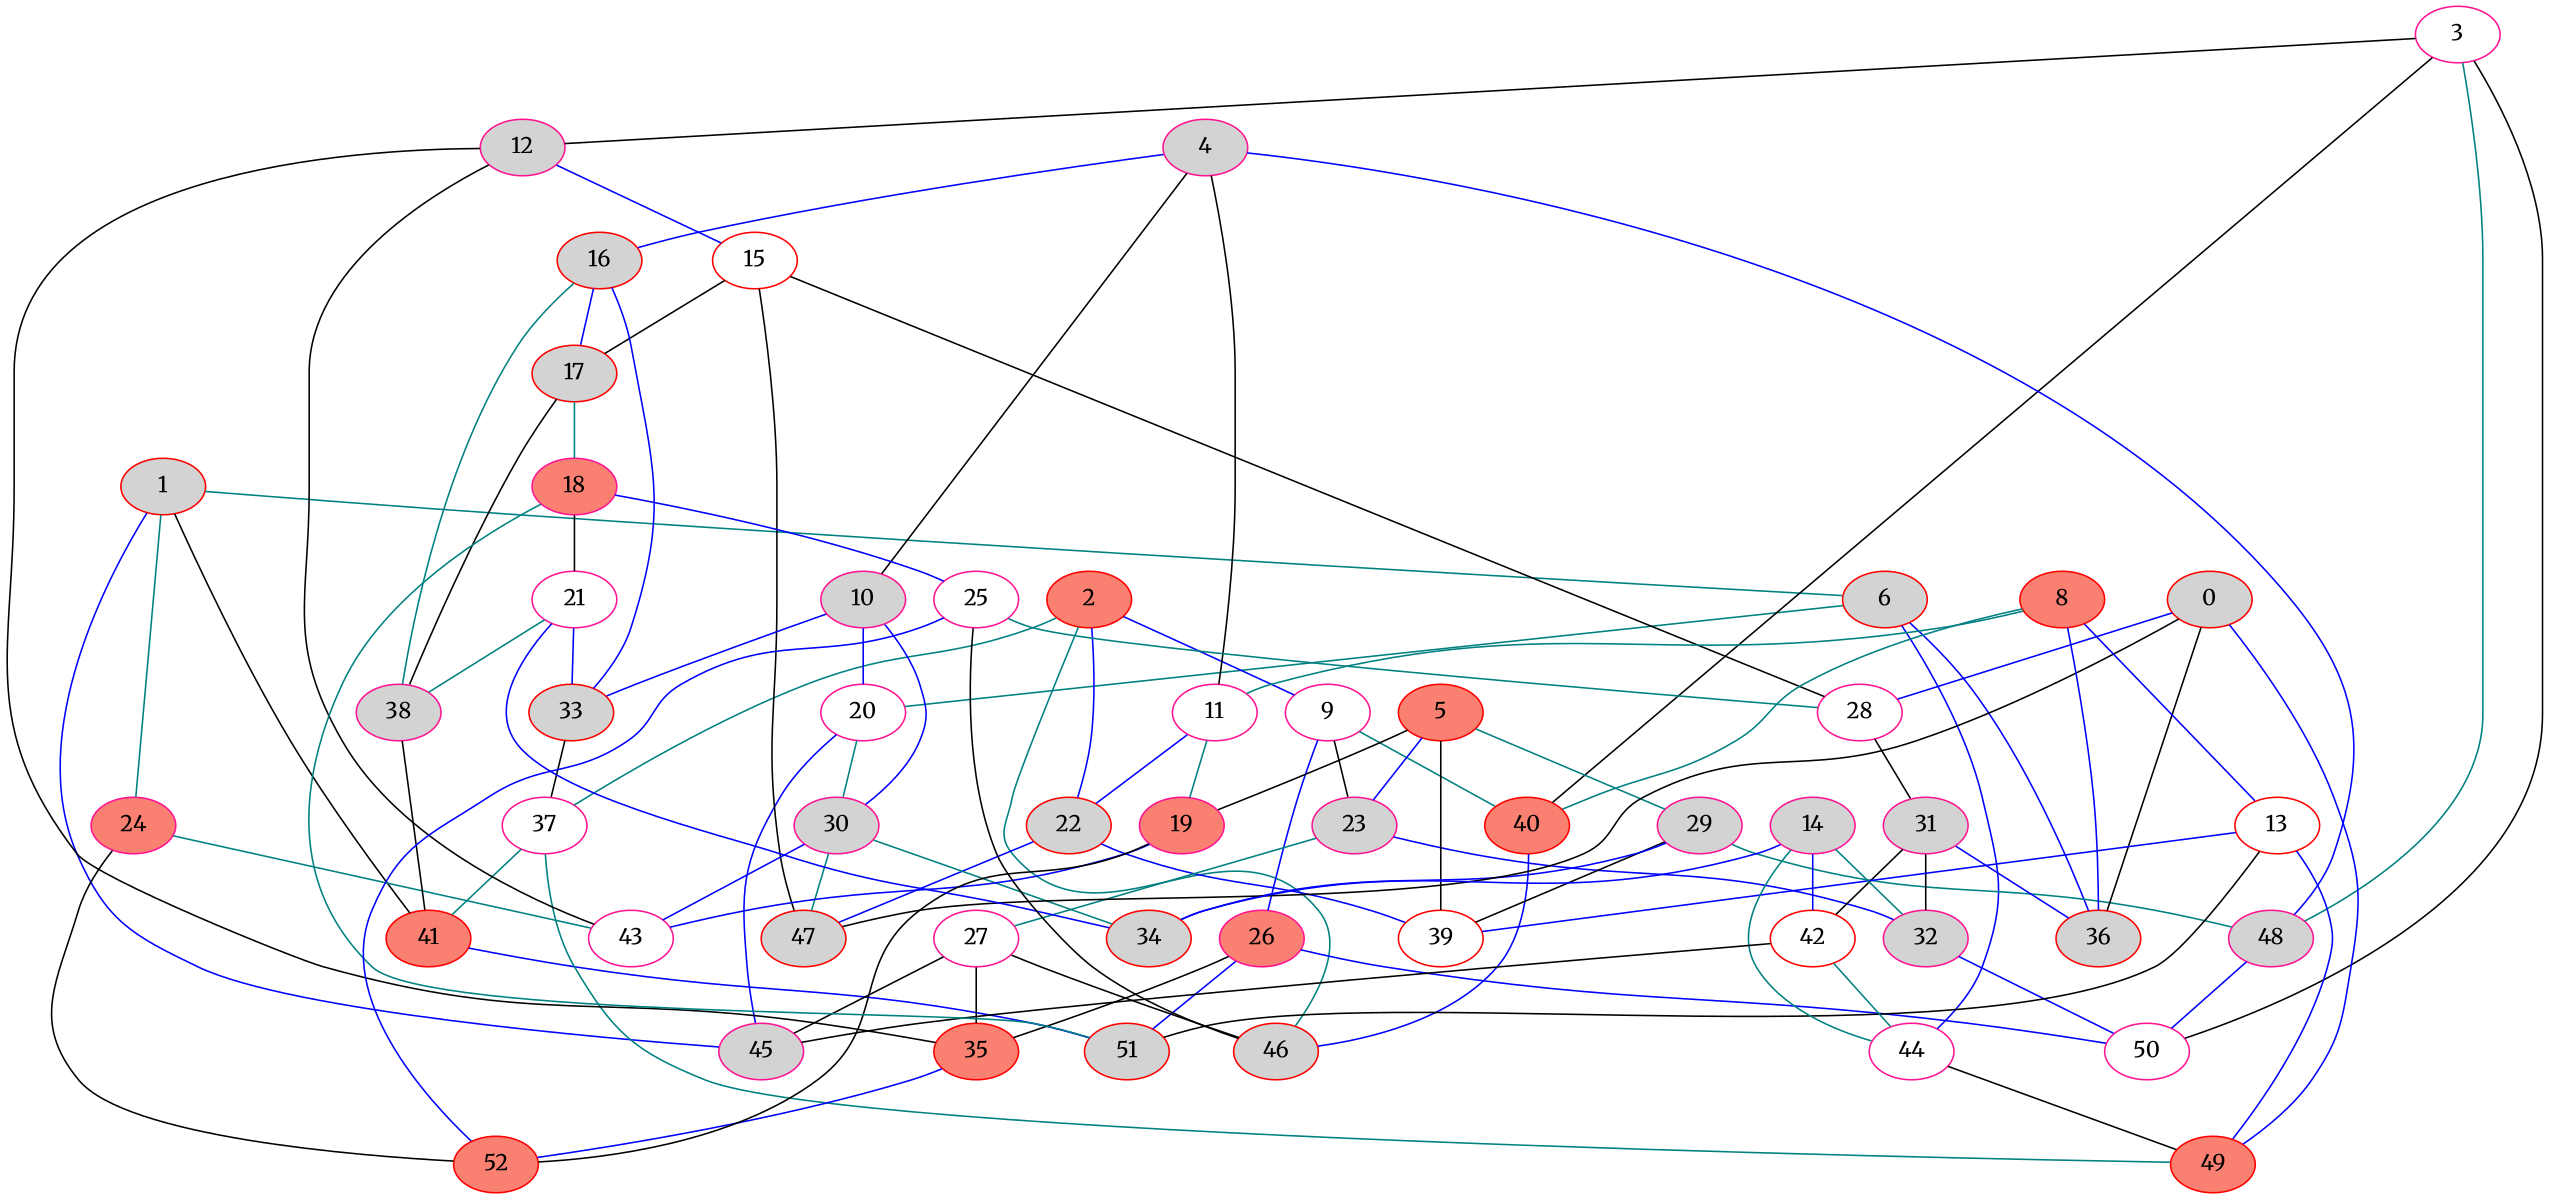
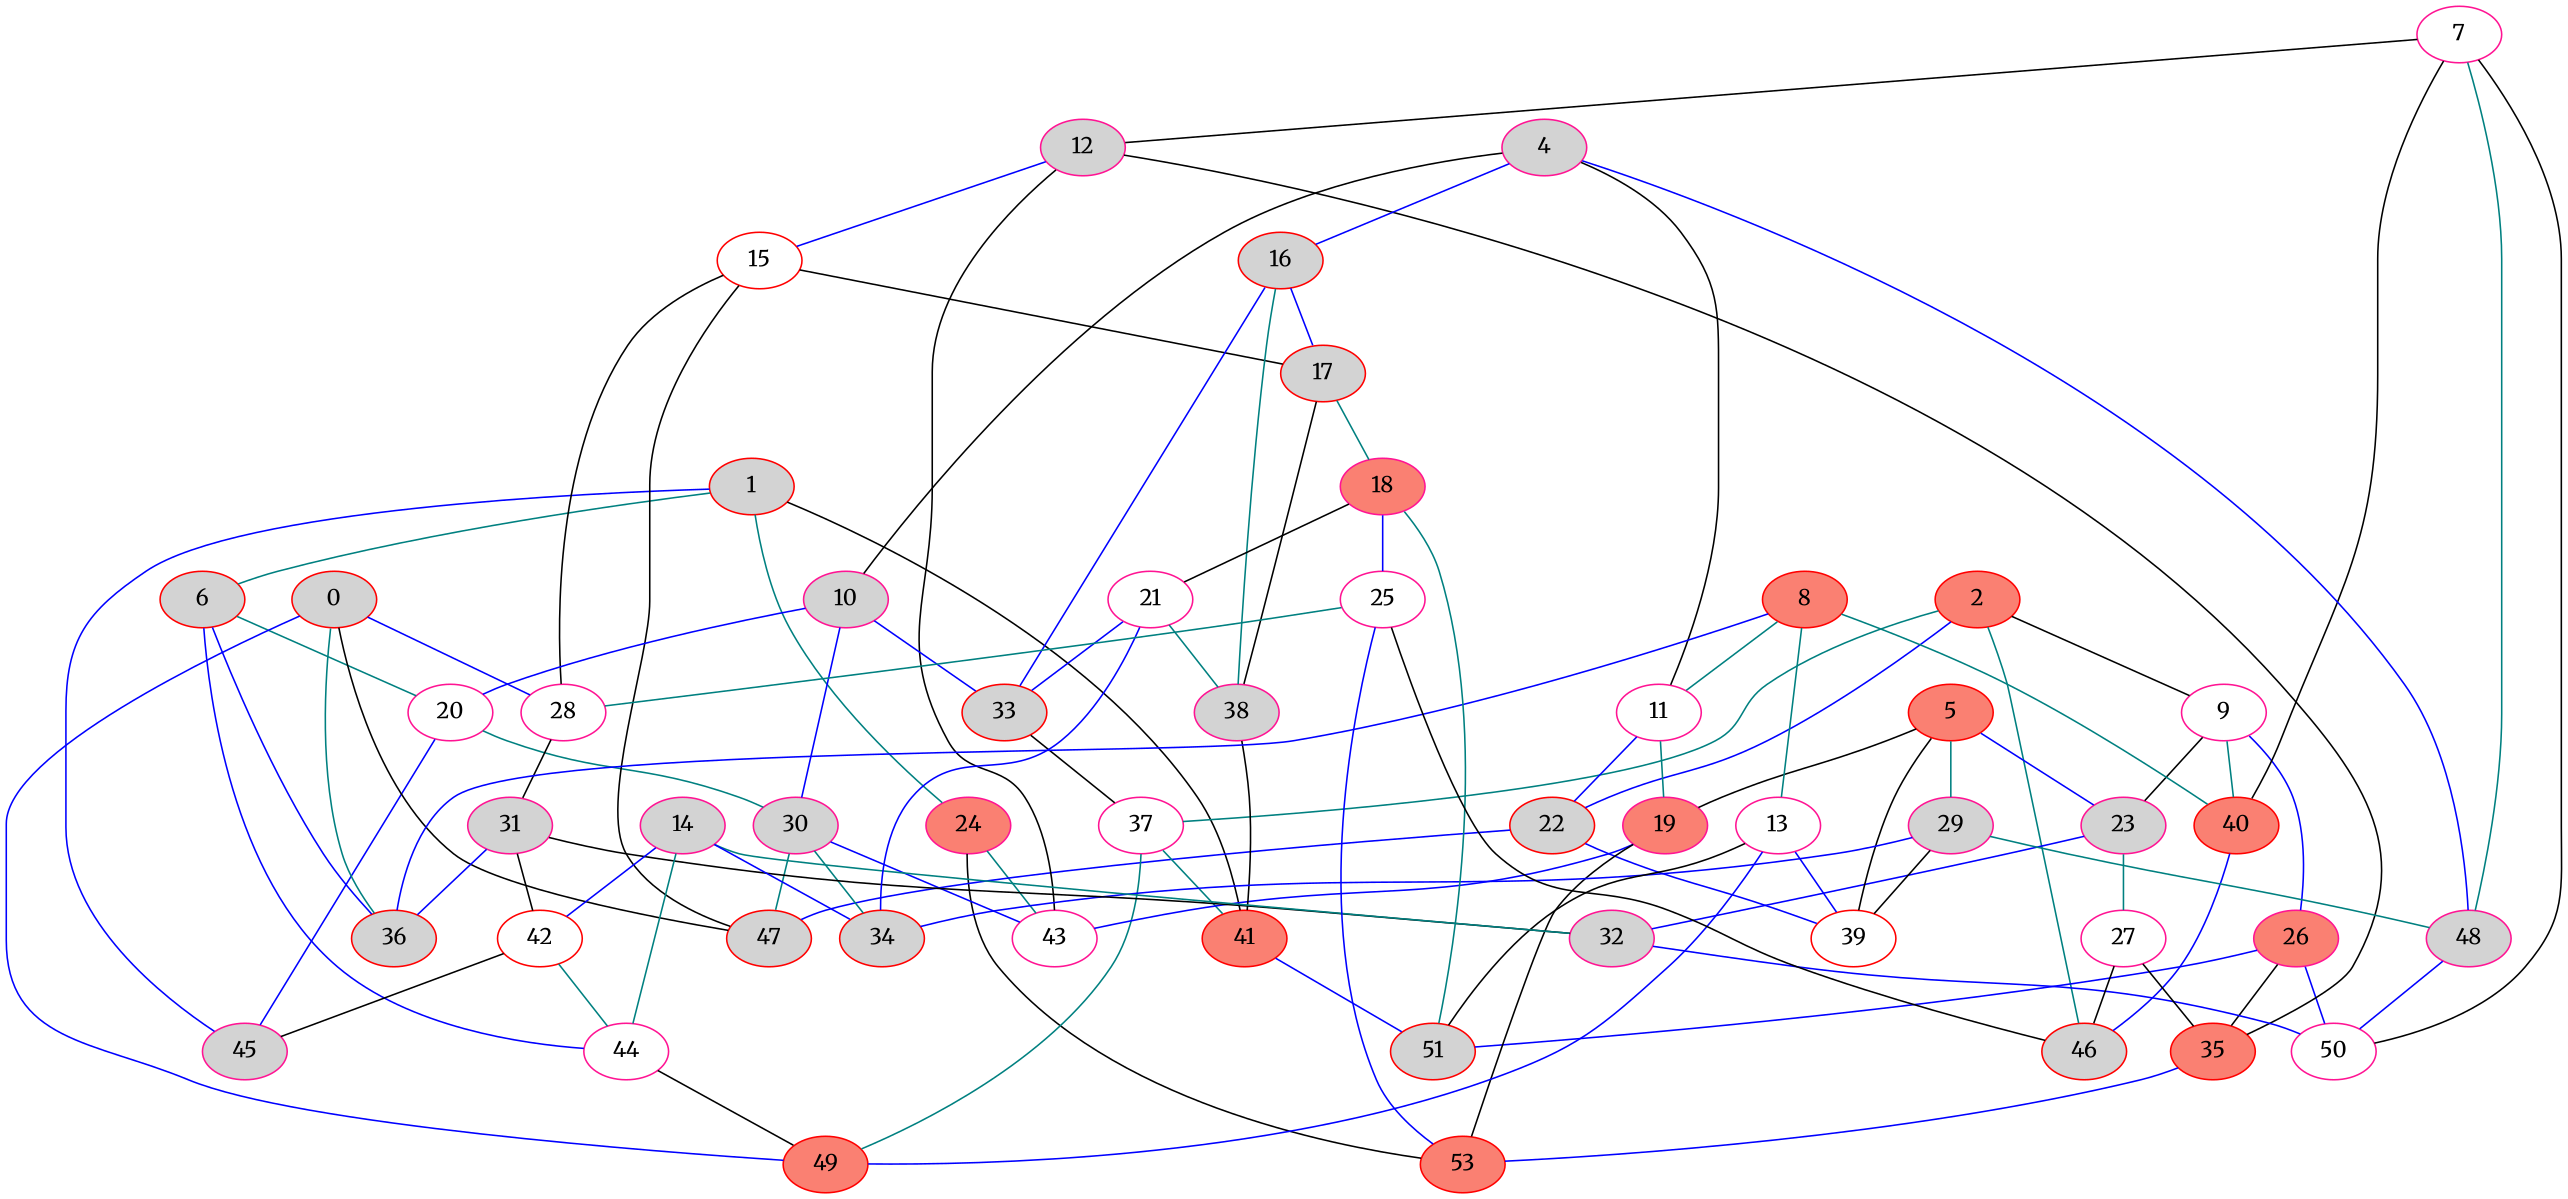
  graph {
    fontname=Merriweather
    node [color=deeppink fillcolor=lightgrey fontname=Merriweather style=filled]
    edge [color=blue fontname=Merriweather]
    1 [color=red]
    6 [color=red]
    24 [fillcolor=salmon]
    41 [color=red fillcolor=salmon]
    45
    20 [fillcolor=white]
    36 [color=red]
    44 [fillcolor=white]
    43 [fillcolor=white]
-   52 [color=red fillcolor=salmon]
+   52 [color=red fillcolor=salmon label=53]
    51 [color=red]
    2 [color=red fillcolor=salmon]
    9 [fillcolor=white]
    22 [color=red]
    37 [fillcolor=white]
    46 [color=red]
    40 [color=red fillcolor=salmon]
    23
    26 [fillcolor=salmon]
    39 [color=red fillcolor=white]
    47 [color=red]
    49 [color=red fillcolor=salmon]
-   3 [fillcolor=white]
+   3 [fillcolor=white label=7]
    12
    48
    50 [fillcolor=white]
    15 [color=red fillcolor=white]
    35 [color=red fillcolor=salmon]
    4
    10
    11 [fillcolor=white]
    16 [color=red]
    30
    33 [color=red]
    19 [fillcolor=salmon]
    17 [color=red]
    38
    5 [color=red fillcolor=salmon]
    29
    32
    27 [fillcolor=white]
    34 [color=red]
    n43 [color=red label=0]
    28 [fillcolor=white]
    31
    8 [color=red fillcolor=salmon]
-   13 [color=red fillcolor=white]
+   13 [fillcolor=white]
    14
    42 [color=red fillcolor=white]
    18 [fillcolor=salmon]
    21 [fillcolor=white]
    25 [fillcolor=white]
    1 -- 6 [color=teal]
    1 -- 24 [color=teal]
    1 -- 41 [color=black]
    1 -- 45
    6 -- 20 [color=teal]
    6 -- 36
    6 -- 44
    24 -- 43 [color=teal]
    24 -- 52 [color=black]
    41 -- 51
    20 -- 45
    20 -- 30 [color=teal]
    44 -- 49 [color=black]
-   2 -- 9
+   2 -- 9 [color=black]
    2 -- 22
    2 -- 37 [color=teal]
    2 -- 46 [color=teal]
    9 -- 40 [color=teal]
    9 -- 23 [color=black]
    9 -- 26
    22 -- 39
    22 -- 47
    37 -- 41 [color=teal]
    37 -- 49 [color=teal]
    40 -- 46
    23 -- 32
    23 -- 27 [color=teal]
    26 -- 51
    26 -- 50
    26 -- 35 [color=black]
    3 -- 40 [color=black]
    3 -- 12 [color=black]
    3 -- 48 [color=teal]
    3 -- 50 [color=black]
    12 -- 43 [color=black]
    12 -- 15
    12 -- 35 [color=black]
    48 -- 50
    15 -- 47 [color=black]
    15 -- 17 [color=black]
    15 -- 28 [color=black]
    35 -- 52
    4 -- 48
    4 -- 10 [color=black]
    4 -- 11 [color=black]
    4 -- 16
    10 -- 20
    10 -- 30
    10 -- 33
    11 -- 22
    11 -- 19 [color=teal]
    16 -- 33
    16 -- 17
    16 -- 38 [color=teal]
    30 -- 43
    30 -- 47 [color=teal]
    30 -- 34 [color=teal]
    33 -- 37 [color=black]
    19 -- 43
    19 -- 52 [color=black]
    17 -- 38 [color=black]
    17 -- 18 [color=teal]
    38 -- 41 [color=black]
    5 -- 23
    5 -- 39 [color=black]
    5 -- 19 [color=black]
    5 -- 29 [color=teal]
    29 -- 39 [color=black]
    29 -- 48 [color=teal]
    29 -- 34
    32 -- 50
-   27 -- 45 [color=black]
    27 -- 46 [color=black]
    27 -- 35 [color=black]
-   n43 -- 36 [color=black]
+   n43 -- 36 [color=teal]
    n43 -- 47 [color=black]
    n43 -- 49
    n43 -- 28
    28 -- 31 [color=black]
    31 -- 36
    31 -- 32 [color=black]
    31 -- 42 [color=black]
    8 -- 36
    8 -- 40 [color=teal]
    8 -- 11 [color=teal]
-   8 -- 13
+   8 -- 13 [color=teal]
    13 -- 51 [color=black]
    13 -- 39
    13 -- 49
    14 -- 44 [color=teal]
    14 -- 32 [color=teal]
    14 -- 34
    14 -- 42
    42 -- 45 [color=black]
    42 -- 44 [color=teal]
    18 -- 51 [color=teal]
    18 -- 21 [color=black]
    18 -- 25
    21 -- 33
    21 -- 38 [color=teal]
    21 -- 34
    25 -- 52
    25 -- 46 [color=black]
    25 -- 28 [color=teal]
  }
